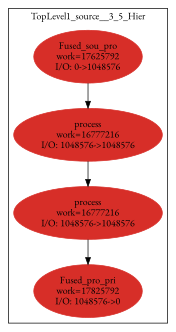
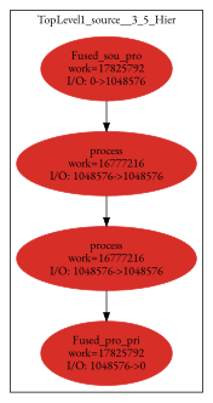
  digraph {
    fontname="EB Garamond"
    node [color="0.00555,0.81,0.84" style=filled fontname="EB Garamond"]
    edge [fontname="EB Garamond"]
-   n1 [label="Fused_sou_pro\nwork=17625792\nI/O: 0->1048576"]
+   n1 [label="Fused_sou_pro\nwork=17825792\nI/O: 0->1048576"]
    n2 [label="process\nwork=16777216\nI/O: 1048576->1048576"]
    n3 [label="process\nwork=16777216\nI/O: 1048576->1048576"]
    n4 [label="Fused_pro_pri\nwork=17825792\nI/O: 1048576->0"]
    subgraph cluster_1 {
      color=black
      label=TopLevel1_source__3_5_Hier
      n1
      n2
      n3
      n4
    }
    n1 -> n2
    n2 -> n3
    n3 -> n4
  }
